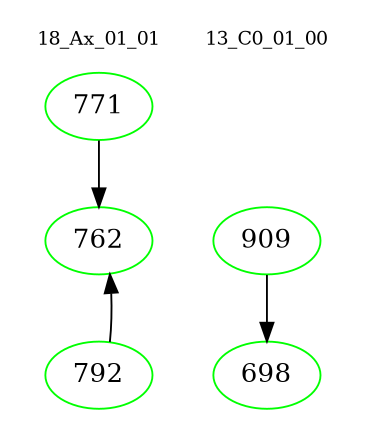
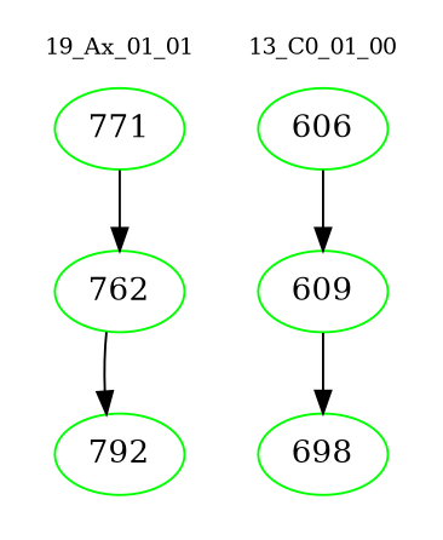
  digraph {
    node [color=green]
    edge [color=black]
    n1 [label=771]
    n2 [label=762]
    n3 [label=792]
-   n5 [label=909]
+   n4 [label=606]
+   n5 [label=609]
    n6 [label=698]
    subgraph cluster_1 {
      color=white
      fontsize=10
-     label="18_Ax_01_01"
+     label="19_Ax_01_01"
      n1
      n2
      n3
    }
    subgraph cluster_2 {
      color=white
      fontsize=10
      label="13_C0_01_00"
+     n4
      n5
      n6
    }
    n1 -> n2
-   n3 -> n2
+   n2 -> n3
+   n4 -> n5
    n5 -> n6
  }
